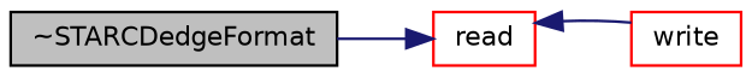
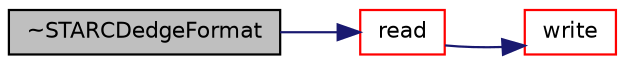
  digraph {
    rankdir=LR
    node [color=red fontname=Helvetica fontsize=10 shape=record]
    edge [color=midnightblue fontname=Helvetica fontsize=10 labelfontname=Helvetica labelfontsize=10 style=solid]
    n1 [color=black fillcolor=grey75 fontcolor=black height=0.2 label="~STARCDedgeFormat" style=filled width=0.4]
    n2 [height=0.2 label=read width=0.4]
    n3 [height=0.2 label=write width=0.4]
    n1 -> n2
-   n3 -> n2
+   n2 -> n3
  }
